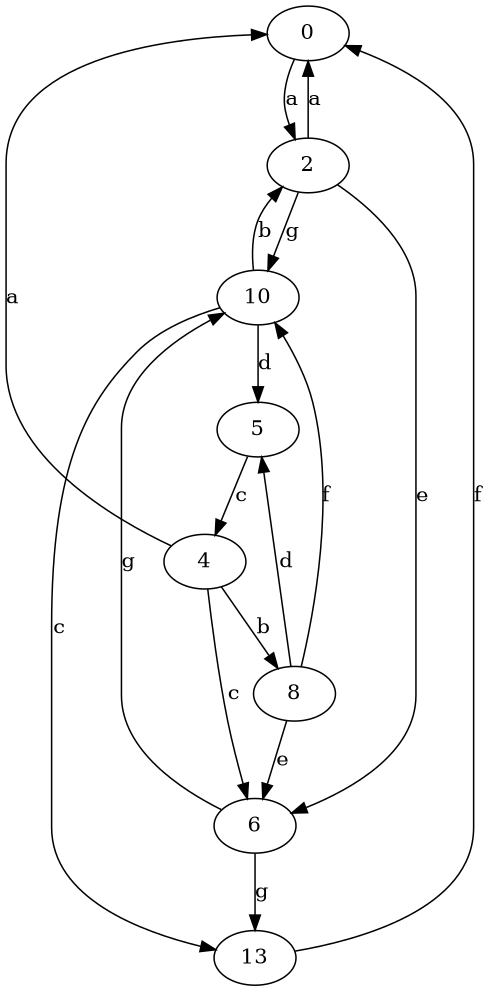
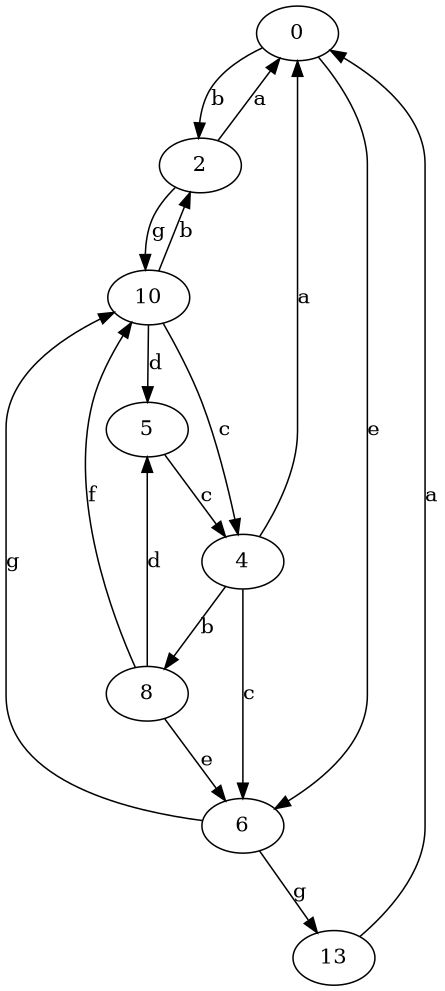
  strict digraph {
    0
    2
    6
    10
    n5 [label=13]
    4
    5
    8
-   0 -> 2 [label=a]
-   2 -> 6 [label=e]
+   0 -> 2 [label=b]
+   0 -> 6 [label=e]
    2 -> 0 [label=a]
    2 -> 10 [label=g]
    6 -> 10 [label=g]
    6 -> n5 [label=g]
    10 -> 2 [label=b]
-   10 -> n5 [label=c]
+   10 -> 4 [label=c]
    10 -> 5 [label=d]
-   n5 -> 0 [label=f]
+   n5 -> 0 [label=a]
    4 -> 0 [label=a]
    4 -> 6 [label=c]
    4 -> 8 [label=b]
    5 -> 4 [label=c]
    8 -> 6 [label=e]
    8 -> 10 [label=f]
    8 -> 5 [label=d]
  }
